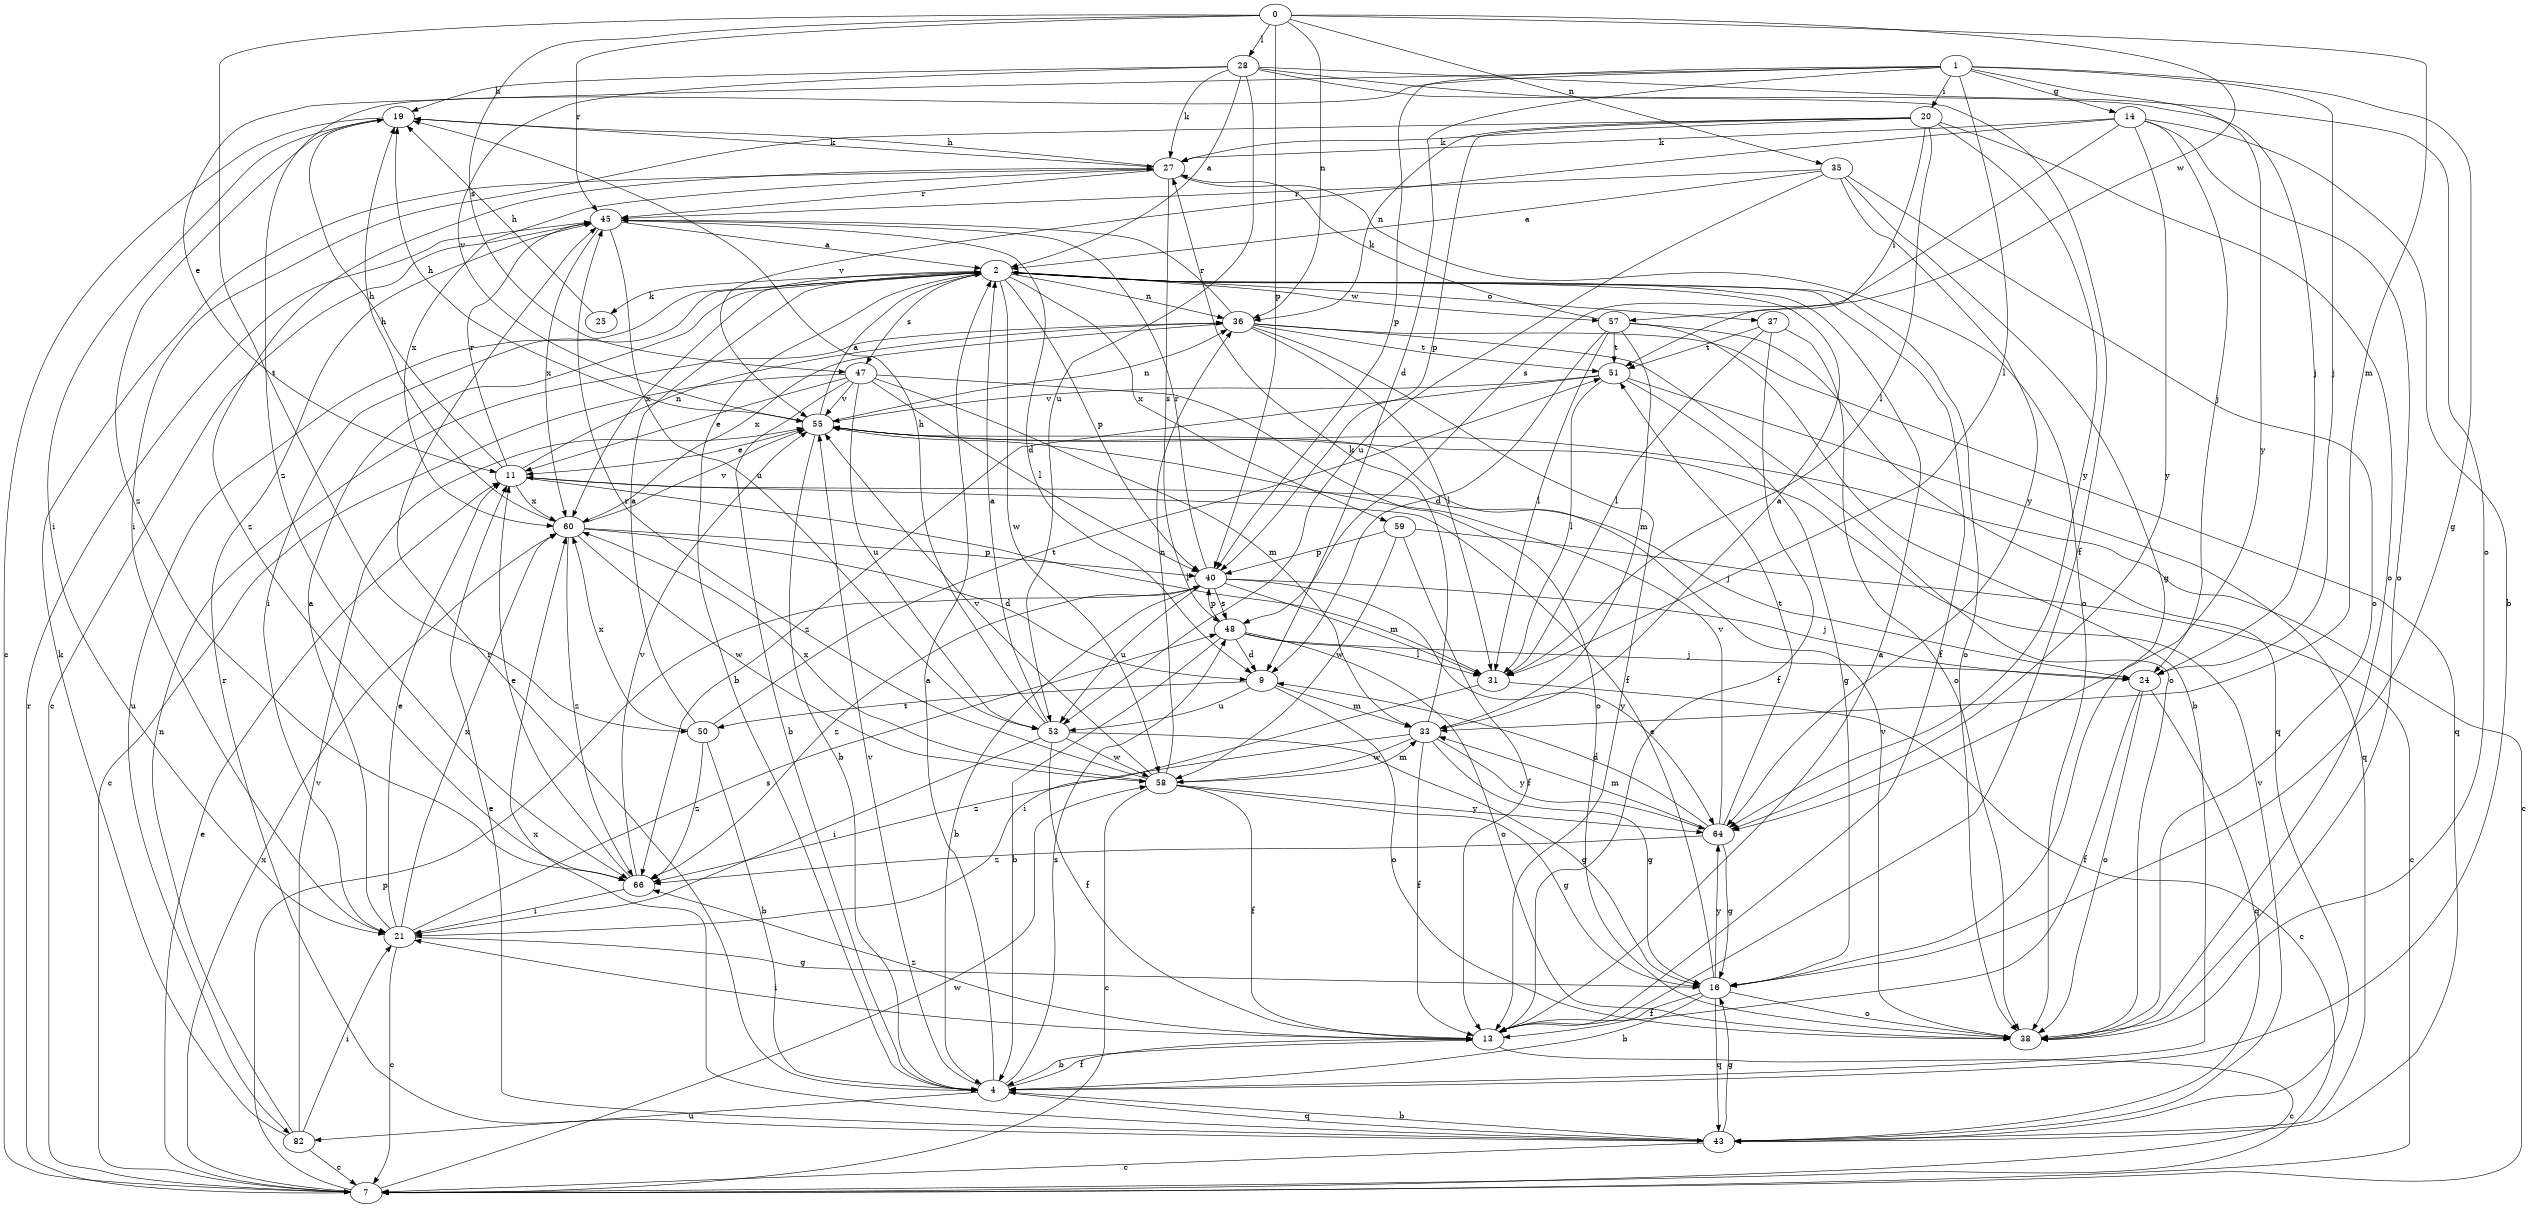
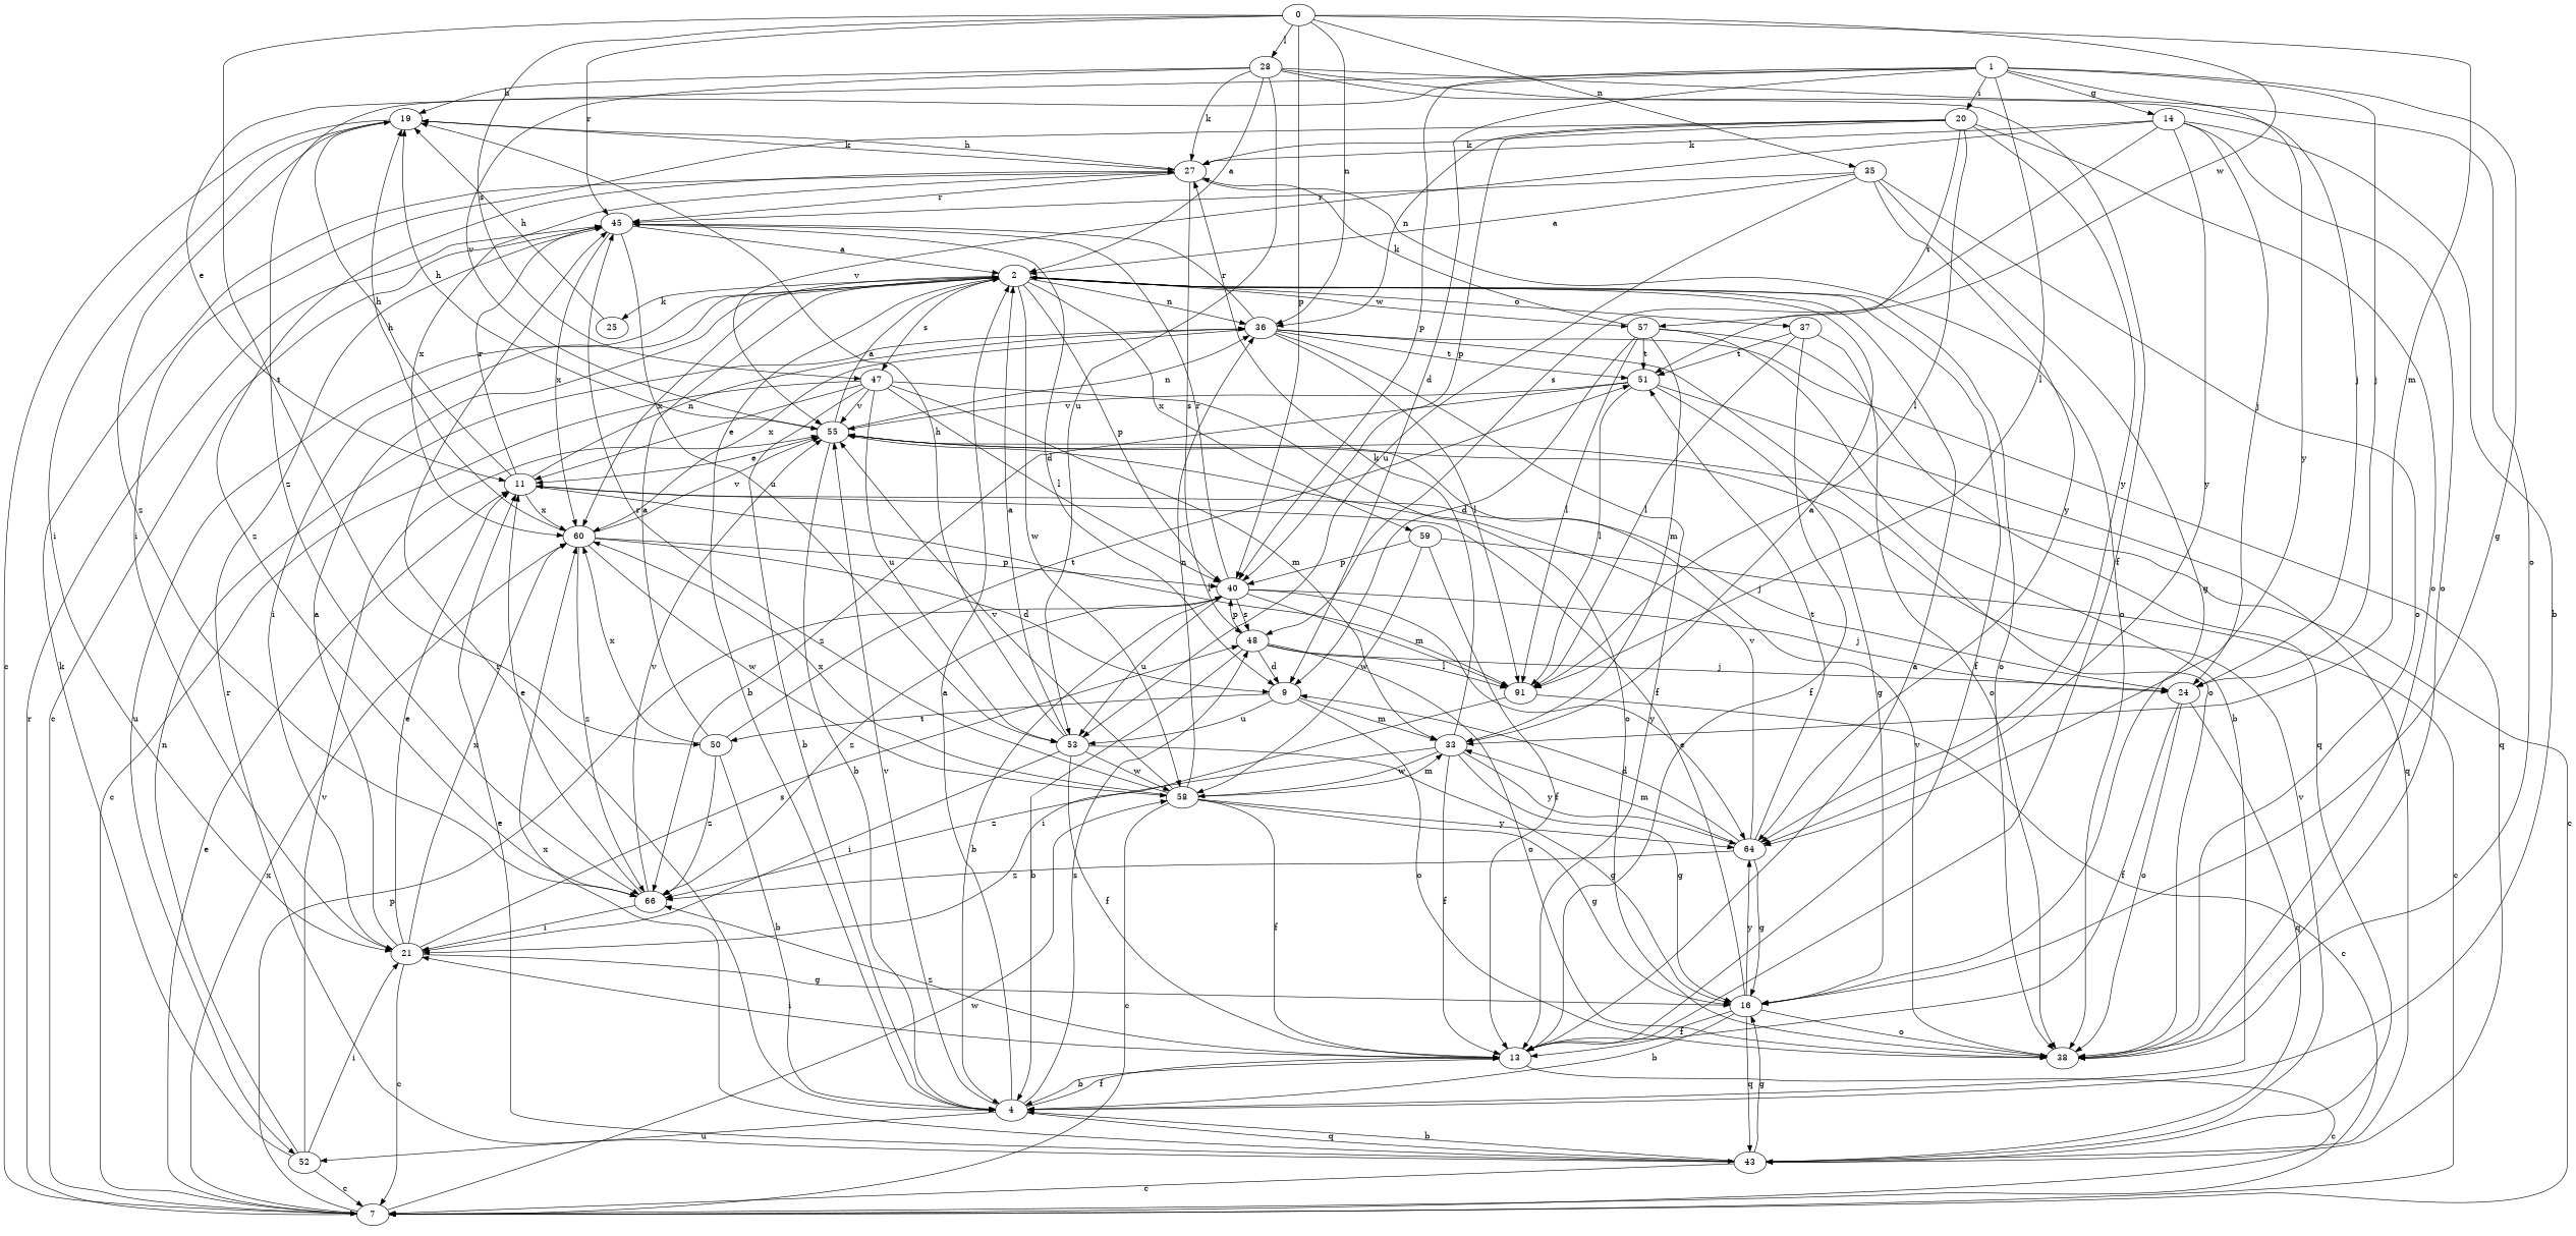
  strict digraph {
    0
    28
    33
    35
    36
    40
    45
    47
    50
    57
    25
    19
    24
    2
    13
    38
    55
    53
    27
    16
    64
    66
    58
-   31
+   31 [label=91]
    60
    43
    51
    4
    48
    9
    7
    11
    1
    14
    20
    21
    37
-   52 [label=82]
+   52
    59
    0 -> 28 [label=l]
    0 -> 33 [label=m]
    0 -> 35 [label=n]
    0 -> 36 [label=n]
    0 -> 40 [label=p]
    0 -> 45 [label=r]
    0 -> 47 [label=s]
    0 -> 50 [label=t]
    0 -> 57 [label=w]
    28 -> 19 [label=h]
    28 -> 24 [label=j]
    28 -> 2 [label=a]
    28 -> 13 [label=f]
    28 -> 38 [label=o]
    28 -> 55 [label=v]
    28 -> 53 [label=u]
    28 -> 27 [label=k]
    33 -> 2 [label=a]
    33 -> 13 [label=f]
    33 -> 27 [label=k]
    33 -> 16 [label=g]
    33 -> 64 [label=y]
    33 -> 66 [label=z]
    33 -> 58 [label=w]
    35 -> 45 [label=r]
    35 -> 2 [label=a]
    35 -> 38 [label=o]
    35 -> 53 [label=u]
    35 -> 16 [label=g]
    35 -> 64 [label=y]
    36 -> 45 [label=r]
    36 -> 13 [label=f]
    36 -> 38 [label=o]
    36 -> 31 [label=l]
    36 -> 60 [label=x]
    36 -> 43 [label=q]
    36 -> 51 [label=t]
    40 -> 45 [label=r]
    40 -> 24 [label=j]
    40 -> 53 [label=u]
    40 -> 64 [label=y]
    40 -> 66 [label=z]
    40 -> 31 [label=m]
    40 -> 4 [label=b]
    40 -> 48 [label=s]
    45 -> 2 [label=a]
    45 -> 53 [label=u]
    45 -> 60 [label=x]
    45 -> 9 [label=d]
    45 -> 7 [label=c]
    47 -> 33 [label=m]
    47 -> 40 [label=l]
    47 -> 38 [label=o]
    47 -> 55 [label=v]
    47 -> 53 [label=u]
    47 -> 4 [label=b]
    47 -> 7 [label=c]
    47 -> 11 [label=e]
    50 -> 2 [label=a]
    50 -> 66 [label=z]
    50 -> 60 [label=x]
    50 -> 51 [label=t]
    50 -> 4 [label=b]
    57 -> 33 [label=m]
    57 -> 27 [label=k]
    57 -> 31 [label=l]
    57 -> 43 [label=q]
    57 -> 51 [label=t]
    57 -> 4 [label=b]
    57 -> 9 [label=d]
    25 -> 19 [label=h]
    19 -> 27 [label=k]
    19 -> 66 [label=z]
    19 -> 7 [label=c]
    19 -> 21 [label=i]
    24 -> 13 [label=f]
    24 -> 38 [label=o]
    24 -> 43 [label=q]
    2 -> 36 [label=n]
    2 -> 40 [label=p]
    2 -> 47 [label=s]
    2 -> 57 [label=w]
    2 -> 25 [label=k]
    2 -> 13 [label=f]
    2 -> 38 [label=o]
    2 -> 58 [label=w]
    2 -> 60 [label=x]
    2 -> 4 [label=b]
    2 -> 21 [label=i]
    2 -> 37 [label=o]
    2 -> 52 [label=u]
    2 -> 59 [label=x]
    13 -> 2 [label=a]
    13 -> 66 [label=z]
    13 -> 4 [label=b]
    13 -> 7 [label=c]
    13 -> 21 [label=i]
    38 -> 55 [label=v]
    55 -> 36 [label=n]
    55 -> 19 [label=h]
    55 -> 2 [label=a]
    55 -> 4 [label=b]
    55 -> 7 [label=c]
    55 -> 11 [label=e]
    53 -> 19 [label=h]
    53 -> 2 [label=a]
    53 -> 13 [label=f]
    53 -> 16 [label=g]
    53 -> 58 [label=w]
    53 -> 21 [label=i]
    27 -> 45 [label=r]
    27 -> 19 [label=h]
    27 -> 38 [label=o]
    27 -> 66 [label=z]
    27 -> 60 [label=x]
    27 -> 48 [label=s]
    16 -> 13 [label=f]
    16 -> 38 [label=o]
    16 -> 64 [label=y]
    16 -> 43 [label=q]
    16 -> 4 [label=b]
    16 -> 11 [label=e]
    64 -> 33 [label=m]
    64 -> 55 [label=v]
    64 -> 16 [label=g]
    64 -> 66 [label=z]
    64 -> 51 [label=t]
    64 -> 9 [label=d]
    66 -> 55 [label=v]
    66 -> 11 [label=e]
    66 -> 21 [label=i]
    58 -> 33 [label=m]
    58 -> 36 [label=n]
    58 -> 45 [label=r]
    58 -> 13 [label=f]
    58 -> 55 [label=v]
    58 -> 16 [label=g]
    58 -> 64 [label=y]
    58 -> 60 [label=x]
    58 -> 7 [label=c]
    31 -> 7 [label=c]
    31 -> 21 [label=i]
    60 -> 40 [label=p]
    60 -> 19 [label=h]
    60 -> 55 [label=v]
    60 -> 66 [label=z]
    60 -> 58 [label=w]
    60 -> 9 [label=d]
    43 -> 45 [label=r]
    43 -> 55 [label=v]
    43 -> 16 [label=g]
    43 -> 60 [label=x]
    43 -> 4 [label=b]
    43 -> 7 [label=c]
    43 -> 11 [label=e]
    51 -> 55 [label=v]
    51 -> 16 [label=g]
    51 -> 66 [label=z]
    51 -> 31 [label=l]
    51 -> 43 [label=q]
    4 -> 45 [label=r]
    4 -> 2 [label=a]
    4 -> 13 [label=f]
    4 -> 55 [label=v]
    4 -> 43 [label=q]
    4 -> 48 [label=s]
    4 -> 52 [label=u]
    48 -> 40 [label=p]
    48 -> 24 [label=j]
    48 -> 38 [label=o]
    48 -> 31 [label=l]
    48 -> 4 [label=b]
    48 -> 9 [label=d]
    9 -> 33 [label=m]
    9 -> 50 [label=t]
    9 -> 38 [label=o]
    9 -> 53 [label=u]
    7 -> 40 [label=p]
    7 -> 45 [label=r]
    7 -> 58 [label=w]
    7 -> 60 [label=x]
    7 -> 11 [label=e]
    11 -> 36 [label=n]
    11 -> 45 [label=r]
    11 -> 19 [label=h]
    11 -> 24 [label=j]
    11 -> 31 [label=l]
    11 -> 60 [label=x]
    1 -> 40 [label=p]
    1 -> 24 [label=j]
    1 -> 16 [label=g]
    1 -> 64 [label=y]
    1 -> 66 [label=z]
    1 -> 31 [label=l]
    1 -> 9 [label=d]
    1 -> 11 [label=e]
    1 -> 14 [label=g]
    1 -> 20 [label=i]
    14 -> 24 [label=j]
    14 -> 38 [label=o]
    14 -> 55 [label=v]
    14 -> 27 [label=k]
    14 -> 64 [label=y]
    14 -> 4 [label=b]
    14 -> 48 [label=s]
    20 -> 36 [label=n]
    20 -> 40 [label=p]
    20 -> 38 [label=o]
    20 -> 27 [label=k]
    20 -> 64 [label=y]
    20 -> 31 [label=l]
-   20 -> 51 [label=i]
+   20 -> 51 [label=t]
    20 -> 21 [label=i]
    21 -> 2 [label=a]
    21 -> 16 [label=g]
    21 -> 60 [label=x]
    21 -> 48 [label=s]
    21 -> 7 [label=c]
    21 -> 11 [label=e]
    37 -> 13 [label=f]
    37 -> 38 [label=o]
    37 -> 31 [label=l]
    37 -> 51 [label=t]
    52 -> 36 [label=n]
    52 -> 55 [label=v]
    52 -> 27 [label=k]
    52 -> 7 [label=c]
    52 -> 21 [label=i]
    59 -> 40 [label=p]
    59 -> 13 [label=f]
    59 -> 58 [label=w]
    59 -> 7 [label=c]
  }
